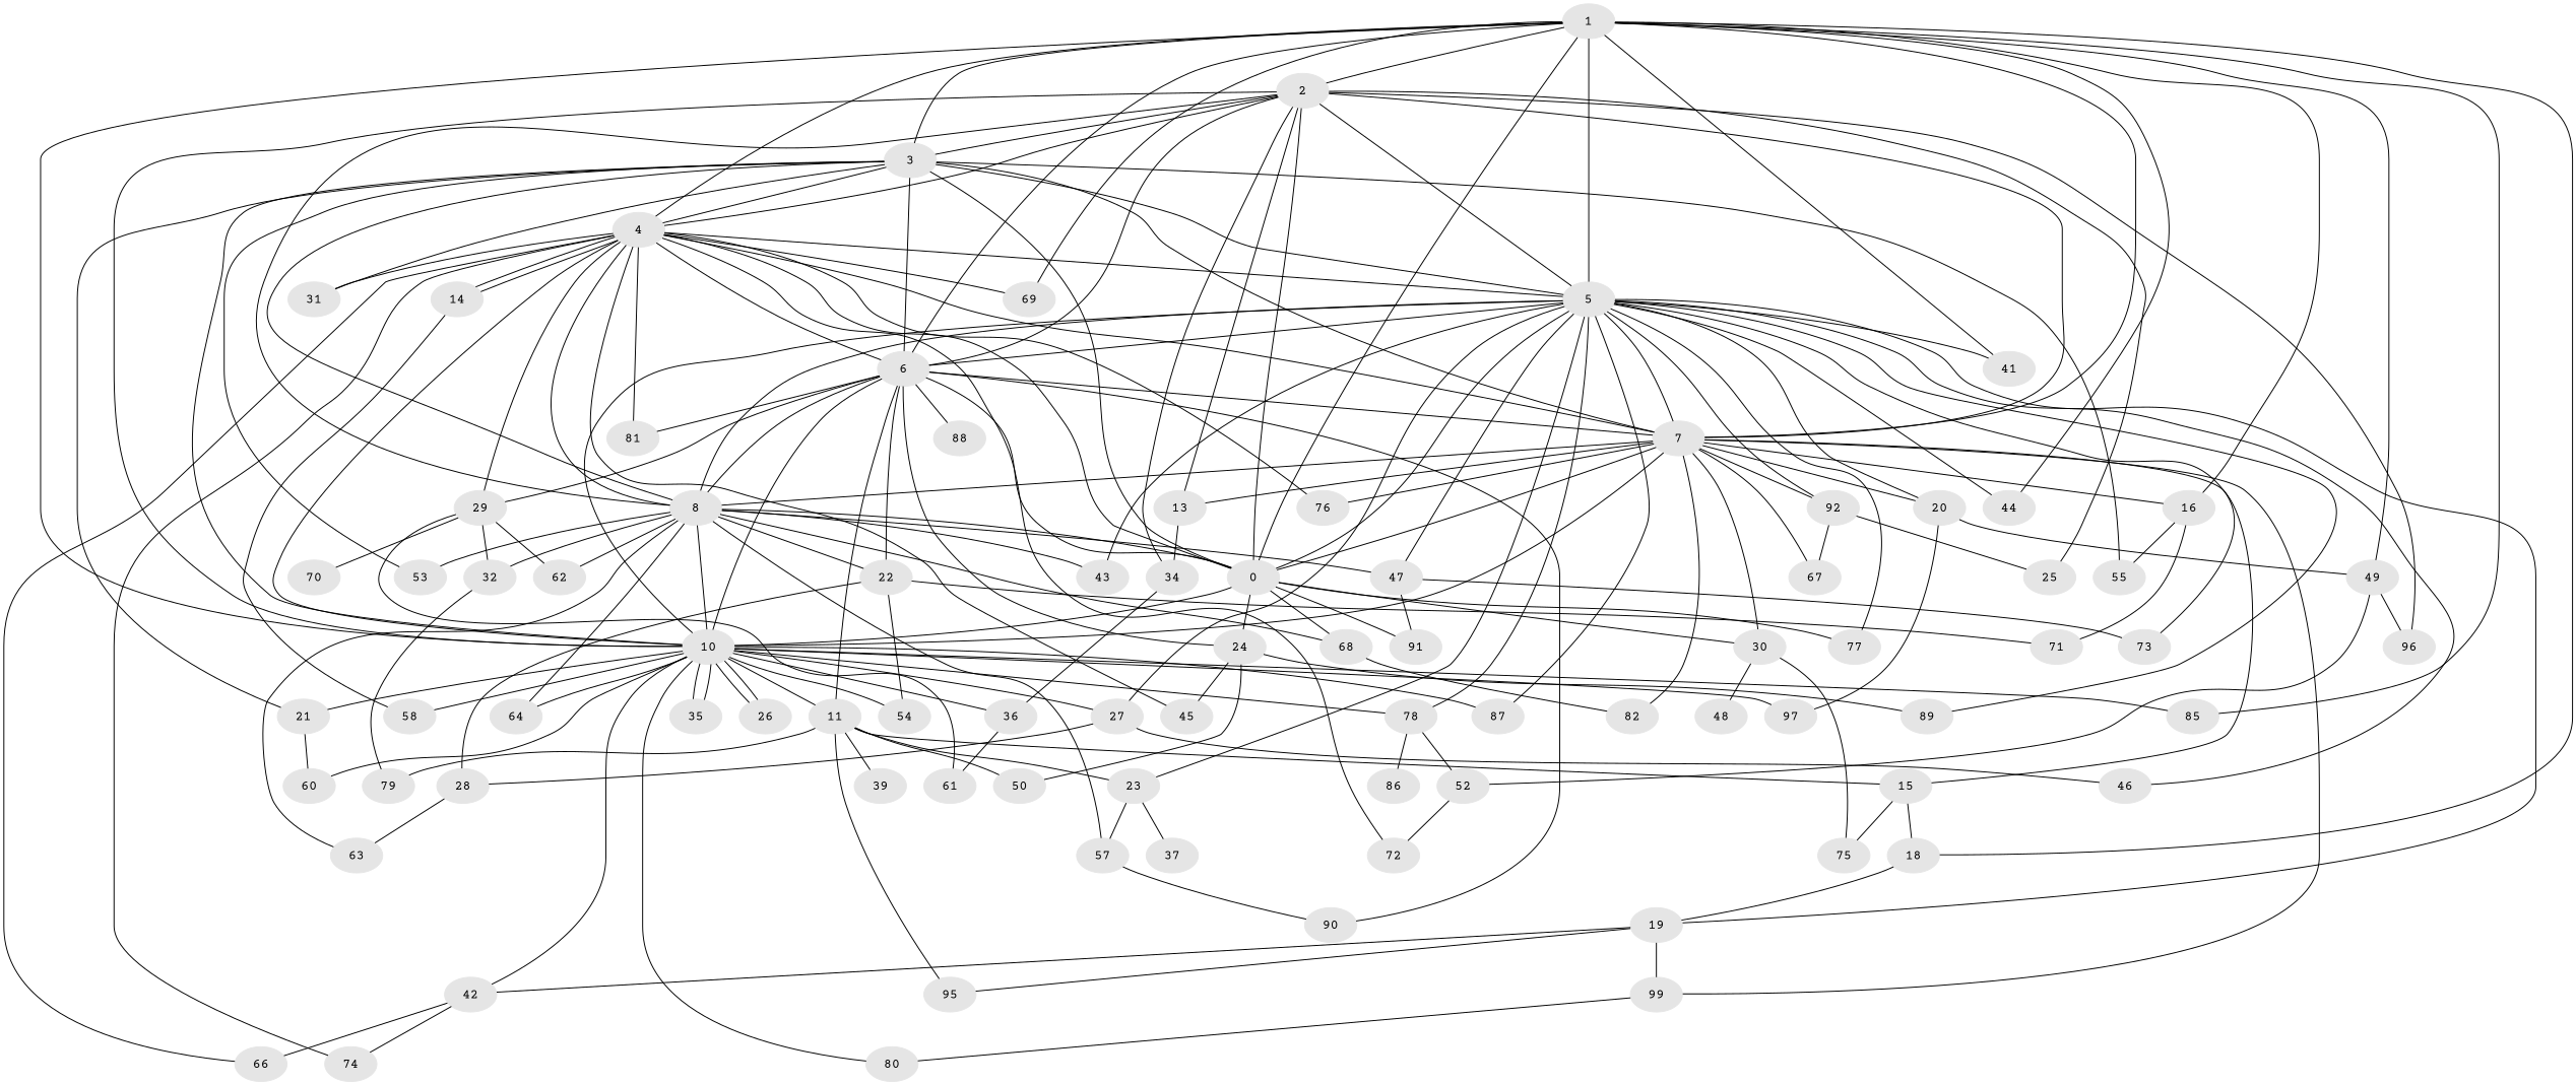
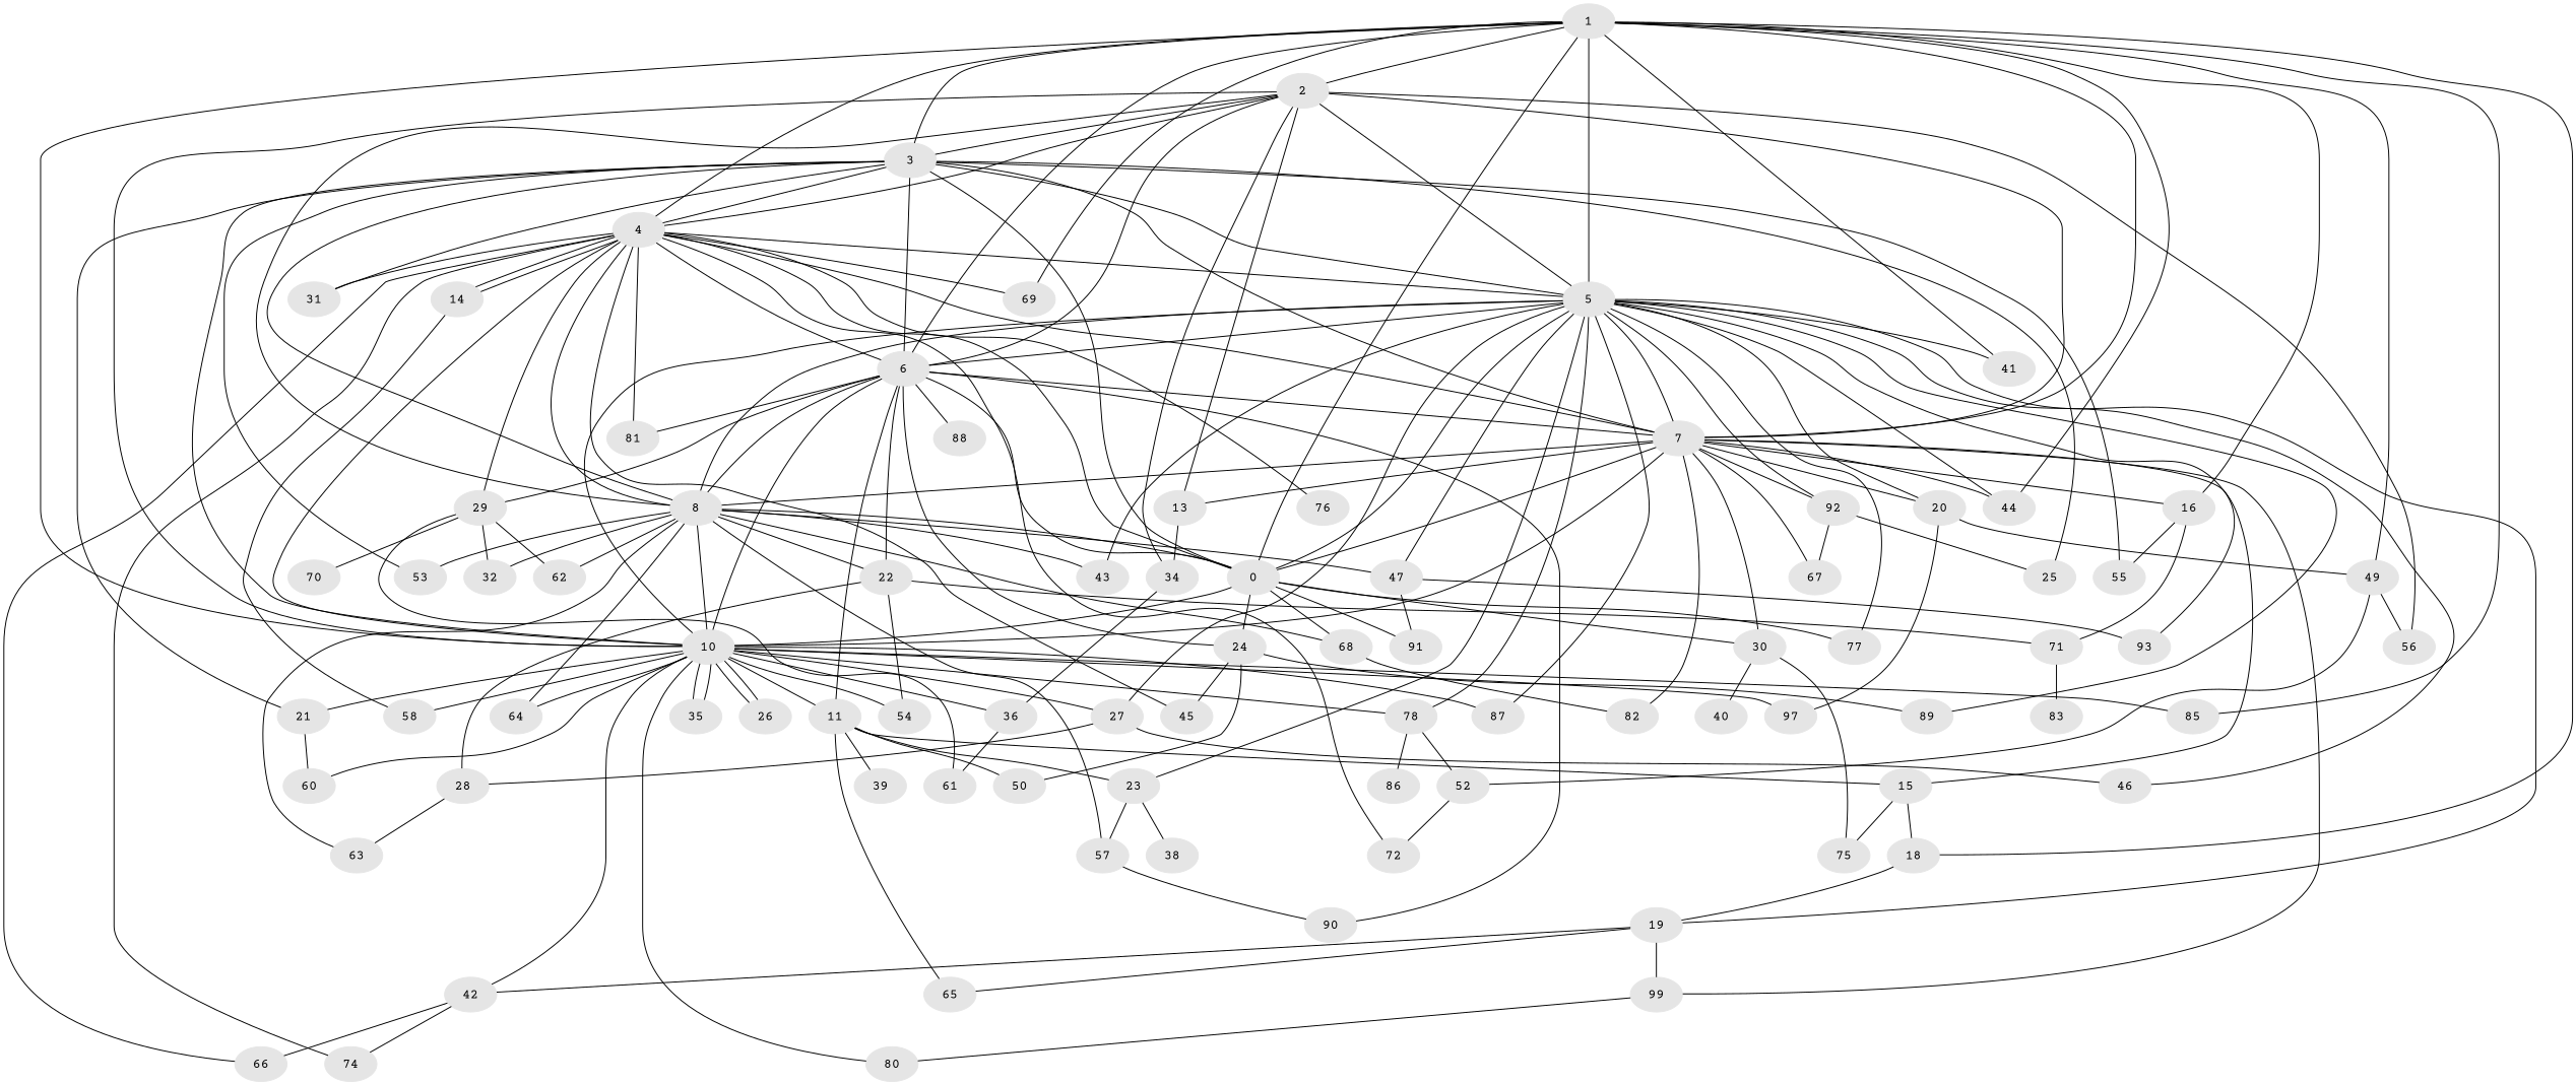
  graph {
    fontname="Courier Prime"
    node [color=gray90 fontname="Courier Prime" style=filled]
    edge [fontname="Courier Prime"]
    1
    2
    3
    4
    5
    6
    7
    n8 [label=0]
    10
    16
    18
    41
    44
    49
    69
    85
    8
    13
    25
    34
-   56 [label=96]
+   56
    21
    31
    53
    55
    14
    29
    45
    66
    72
    74
    76
    81
    n34 [label=92]
    19
    20
    23
    27
    43
    46
    47
-   73
+   73 [label=93]
    77
    78
    87
    89
    11
    22
    24
    88
    90
    15
    30
    n54 [label=99]
    67
    82
    32
    57
    62
    63
    64
    68
    n63 [label=91]
    26
    35
    36
    n67 [label=97]
    42
    54
    58
    60
    80
    71
    52
    70
    61
-   65 [label=95]
-   38 [label=37]
+   65
+   38
    28
    86
    39
    50
-   79
    75
-   48
+   48 [label=40]
+   83
    1 -- 2
    1 -- 3
    1 -- 4
    1 -- 5
    1 -- 6
    1 -- 7
    1 -- n8
    1 -- 10
    1 -- 16
    1 -- 18
    1 -- 41
    1 -- 44
    1 -- 49
    1 -- 69
    1 -- 85
    2 -- 3
    2 -- 4
    2 -- 5
    2 -- 6
    2 -- 7
-   2 -- n8
    2 -- 10
    2 -- 8
    2 -- 13
-   2 -- 25
+   3 -- 25
    2 -- 34
    2 -- 56
    3 -- 4
    3 -- 5
    3 -- 6
    3 -- 7
    3 -- n8
    3 -- 10
    3 -- 8
    3 -- 21
    3 -- 31
    3 -- 53
    3 -- 55
    4 -- 5
    4 -- 6
    4 -- 7
    4 -- n8
    4 -- 10
    4 -- 69
    4 -- 8
    4 -- 31
    4 -- 14
    4 -- 14
    4 -- 29
    4 -- 45
    4 -- 66
    4 -- 72
    4 -- 74
    4 -- 76
    4 -- 81
    5 -- 6
    5 -- 7
    5 -- n8
    5 -- 10
    5 -- 41
    5 -- 44
    5 -- 8
    5 -- n34
    5 -- 19
    5 -- 20
    5 -- 23
    5 -- 27
    5 -- 43
    5 -- 46
    5 -- 47
    5 -- 73
    5 -- 77
    5 -- 78
    5 -- 87
    5 -- 89
    6 -- 7
    6 -- n8
    6 -- 10
    6 -- 8
    6 -- 29
    6 -- 81
    6 -- 11
    6 -- 22
    6 -- 24
    6 -- 88
    6 -- 90
    7 -- n8
    7 -- 10
    7 -- 16
    7 -- 8
    7 -- 13
-   7 -- 76
+   7 -- 44
    7 -- n34
    7 -- 20
    7 -- 15
    7 -- 30
    7 -- n54
    7 -- 67
    7 -- 82
    n8 -- 10
    n8 -- 77
    n8 -- 24
    n8 -- 30
    n8 -- 68
    n8 -- n63
    10 -- 85
    10 -- 21
    10 -- 27
    10 -- 78
    10 -- 87
    10 -- 11
    10 -- 64
    10 -- 26
    10 -- 26
    10 -- 35
    10 -- 35
    10 -- 36
    10 -- n67
    10 -- 42
    10 -- 54
    10 -- 58
    10 -- 60
    10 -- 80
    16 -- 55
    16 -- 71
    18 -- 19
    49 -- 56
    49 -- 52
    8 -- n8
    8 -- 10
    8 -- 53
    8 -- 43
    8 -- 47
    8 -- 22
    8 -- 32
    8 -- 57
    8 -- 62
    8 -- 63
    8 -- 64
    8 -- 68
    13 -- 34
    34 -- 36
    21 -- 60
    14 -- 58
    29 -- 32
    29 -- 62
    29 -- 70
    29 -- 61
    n34 -- 25
    n34 -- 67
    19 -- n54
    19 -- 42
    19 -- 65
    20 -- 49
    20 -- n67
    23 -- 57
    23 -- 38
    27 -- 46
    27 -- 28
    47 -- 73
    47 -- n63
    78 -- 52
    78 -- 86
    11 -- 23
    11 -- 15
    11 -- 65
    11 -- 39
    11 -- 50
-   11 -- 79
    22 -- 54
    22 -- 71
    22 -- 28
    24 -- 45
    24 -- 89
    24 -- 50
    15 -- 18
    15 -- 75
    30 -- 75
    30 -- 48
    n54 -- 80
-   32 -- 79
    57 -- 90
    68 -- 82
    36 -- 61
    42 -- 66
    42 -- 74
+   71 -- 83
    52 -- 72
    28 -- 63
  }
